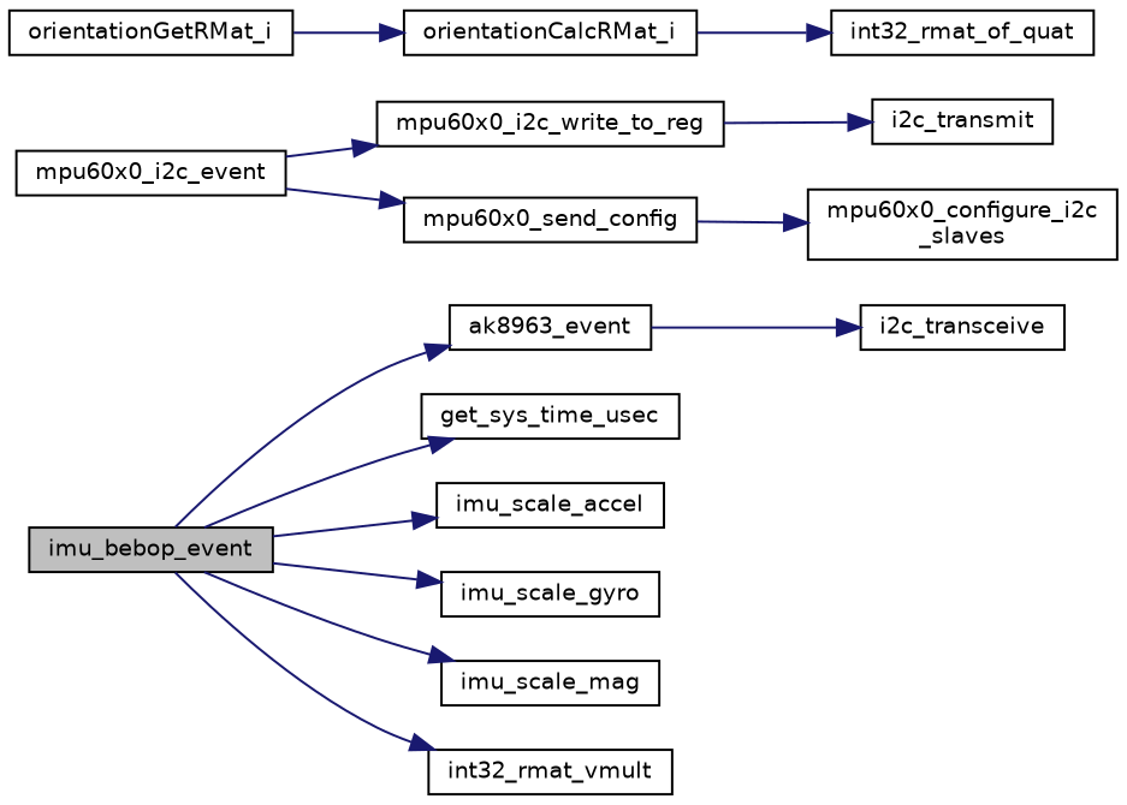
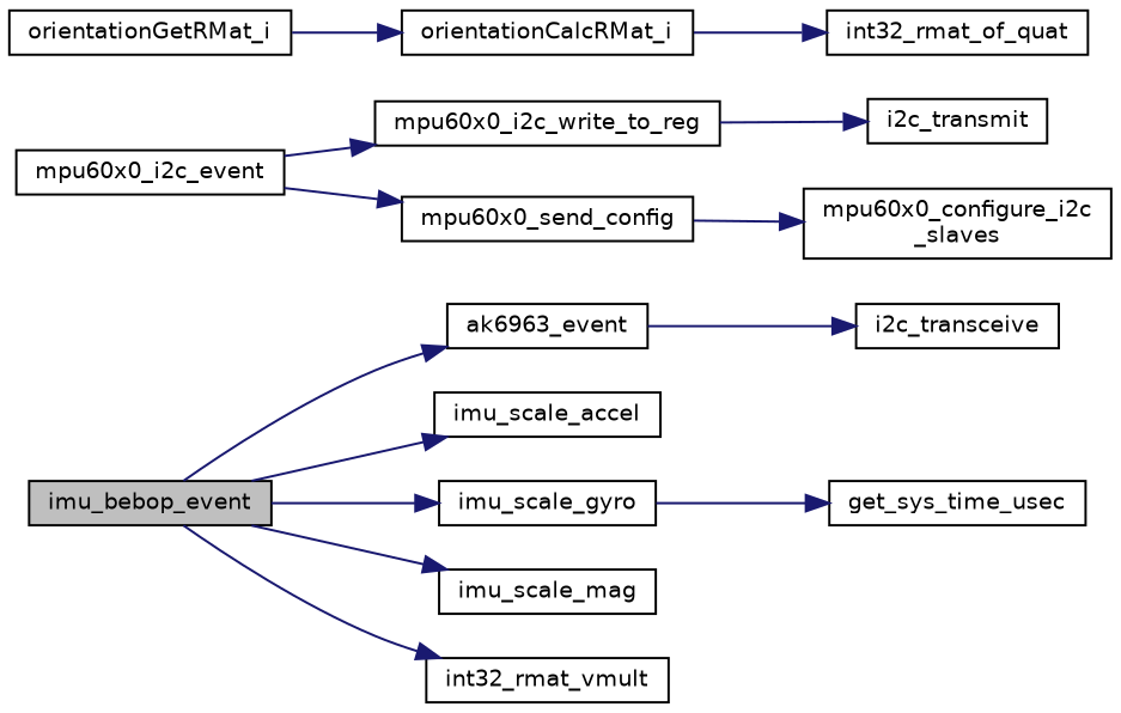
  digraph {
    fontname="DejaVu Sans"
    rankdir=LR
    node [color=black fillcolor=white fontname="DejaVu Sans" fontsize=10 shape=record style=filled]
    edge [color=midnightblue fontname="DejaVu Sans" fontsize=10 labelfontname=FreeSans labelfontsize=10 style=solid]
    n1 [fillcolor=grey75 fontcolor=black height=0.2 label=imu_bebop_event width=0.4]
-   n2 [height=0.2 label=ak8963_event width=0.4]
+   n2 [height=0.2 label=ak6963_event width=0.4]
    n3 [height=0.2 label=get_sys_time_usec width=0.4]
    n4 [height=0.2 label=imu_scale_accel width=0.4]
    n5 [height=0.2 label=imu_scale_gyro width=0.4]
    n6 [height=0.2 label=imu_scale_mag width=0.4]
    n7 [height=0.2 label=int32_rmat_vmult width=0.4]
    n8 [height=0.2 label=i2c_transceive width=0.4]
    n9 [height=0.2 label=mpu60x0_i2c_event width=0.4]
    n10 [height=0.2 label=mpu60x0_i2c_write_to_reg width=0.4]
    n11 [height=0.2 label=mpu60x0_send_config width=0.4]
    n12 [height=0.2 label=orientationGetRMat_i width=0.4]
    n13 [height=0.2 label=orientationCalcRMat_i width=0.4]
    n14 [height=0.2 label=i2c_transmit width=0.4]
    n15 [height=0.2 label="mpu60x0_configure_i2c\l_slaves" width=0.4]
    n16 [height=0.2 label=int32_rmat_of_quat width=0.4]
    n1 -> n2
-   n1 -> n3
+   n5 -> n3
    n1 -> n4
    n1 -> n5
    n1 -> n6
    n1 -> n7
    n2 -> n8
    n9 -> n10
    n9 -> n11
    n10 -> n14
    n11 -> n15
    n12 -> n13
    n13 -> n16
  }
